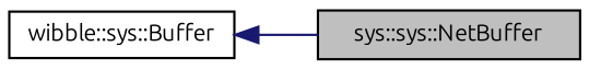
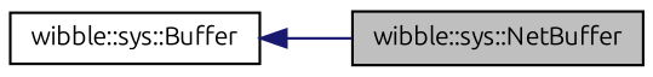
  digraph {
    rankdir=LR
    fontname=Ubuntu
    node [color=black fontname=Ubuntu fontsize=10 shape=record style=filled]
-   n1 [fillcolor=grey75 fontcolor=black height=0.2 label="sys::sys::NetBuffer" width=0.4]
+   n1 [fillcolor=grey75 fontcolor=black height=0.2 label="wibble::sys::NetBuffer" width=0.4]
    n2 [fillcolor=white height=0.2 label="wibble::sys::Buffer" width=0.4]
    n2 -> n1 [color=midnightblue dir=back fontname=Ubuntu fontsize=10 labelfontname=Helvetica labelfontsize=10 style=solid]
  }
